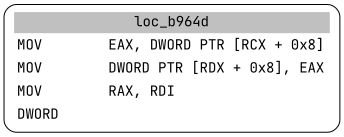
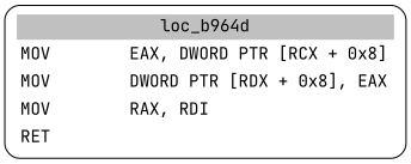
  digraph {
    fontname="JetBrains Mono"
-   n1 [fontname="JetBrains Mono" label=<<table border="0" cellborder="0" cellpadding="3"><tr><td align="center" colspan="2" bgcolor="grey">loc_b964d</td></tr><tr><td align="left">MOV        EAX, DWORD PTR [RCX + 0x8]</td></tr><tr><td align="left">MOV        DWORD PTR [RDX + 0x8], EAX</td></tr><tr><td align="left">MOV        RAX, RDI</td></tr><tr><td align="left">DWORD        </td></tr></table>> shape=Mrecord]
+   n1 [fontname="JetBrains Mono" label=<<table border="0" cellborder="0" cellpadding="3"><tr><td align="center" colspan="2" bgcolor="grey">loc_b964d</td></tr><tr><td align="left">MOV        EAX, DWORD PTR [RCX + 0x8]</td></tr><tr><td align="left">MOV        DWORD PTR [RDX + 0x8], EAX</td></tr><tr><td align="left">MOV        RAX, RDI</td></tr><tr><td align="left">RET        </td></tr></table>> shape=Mrecord]
  }
